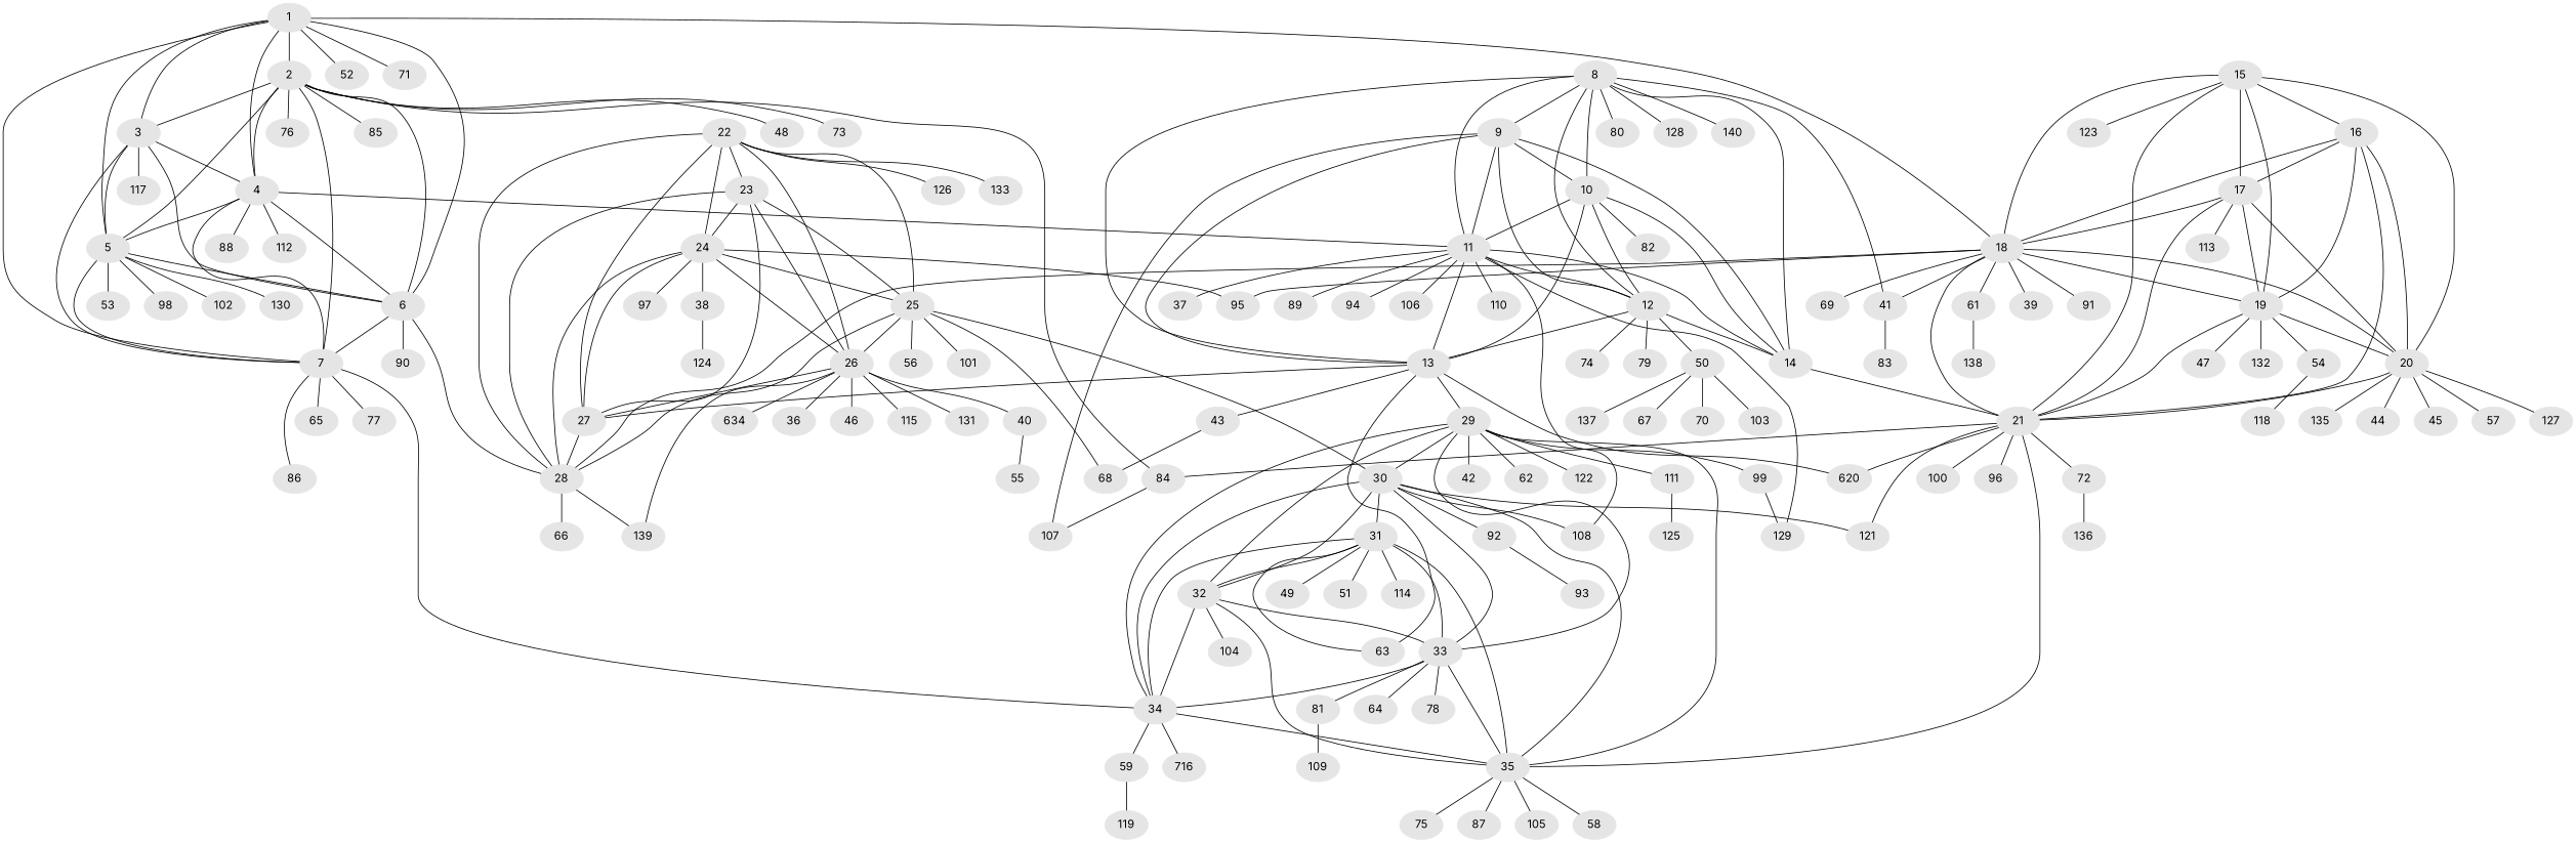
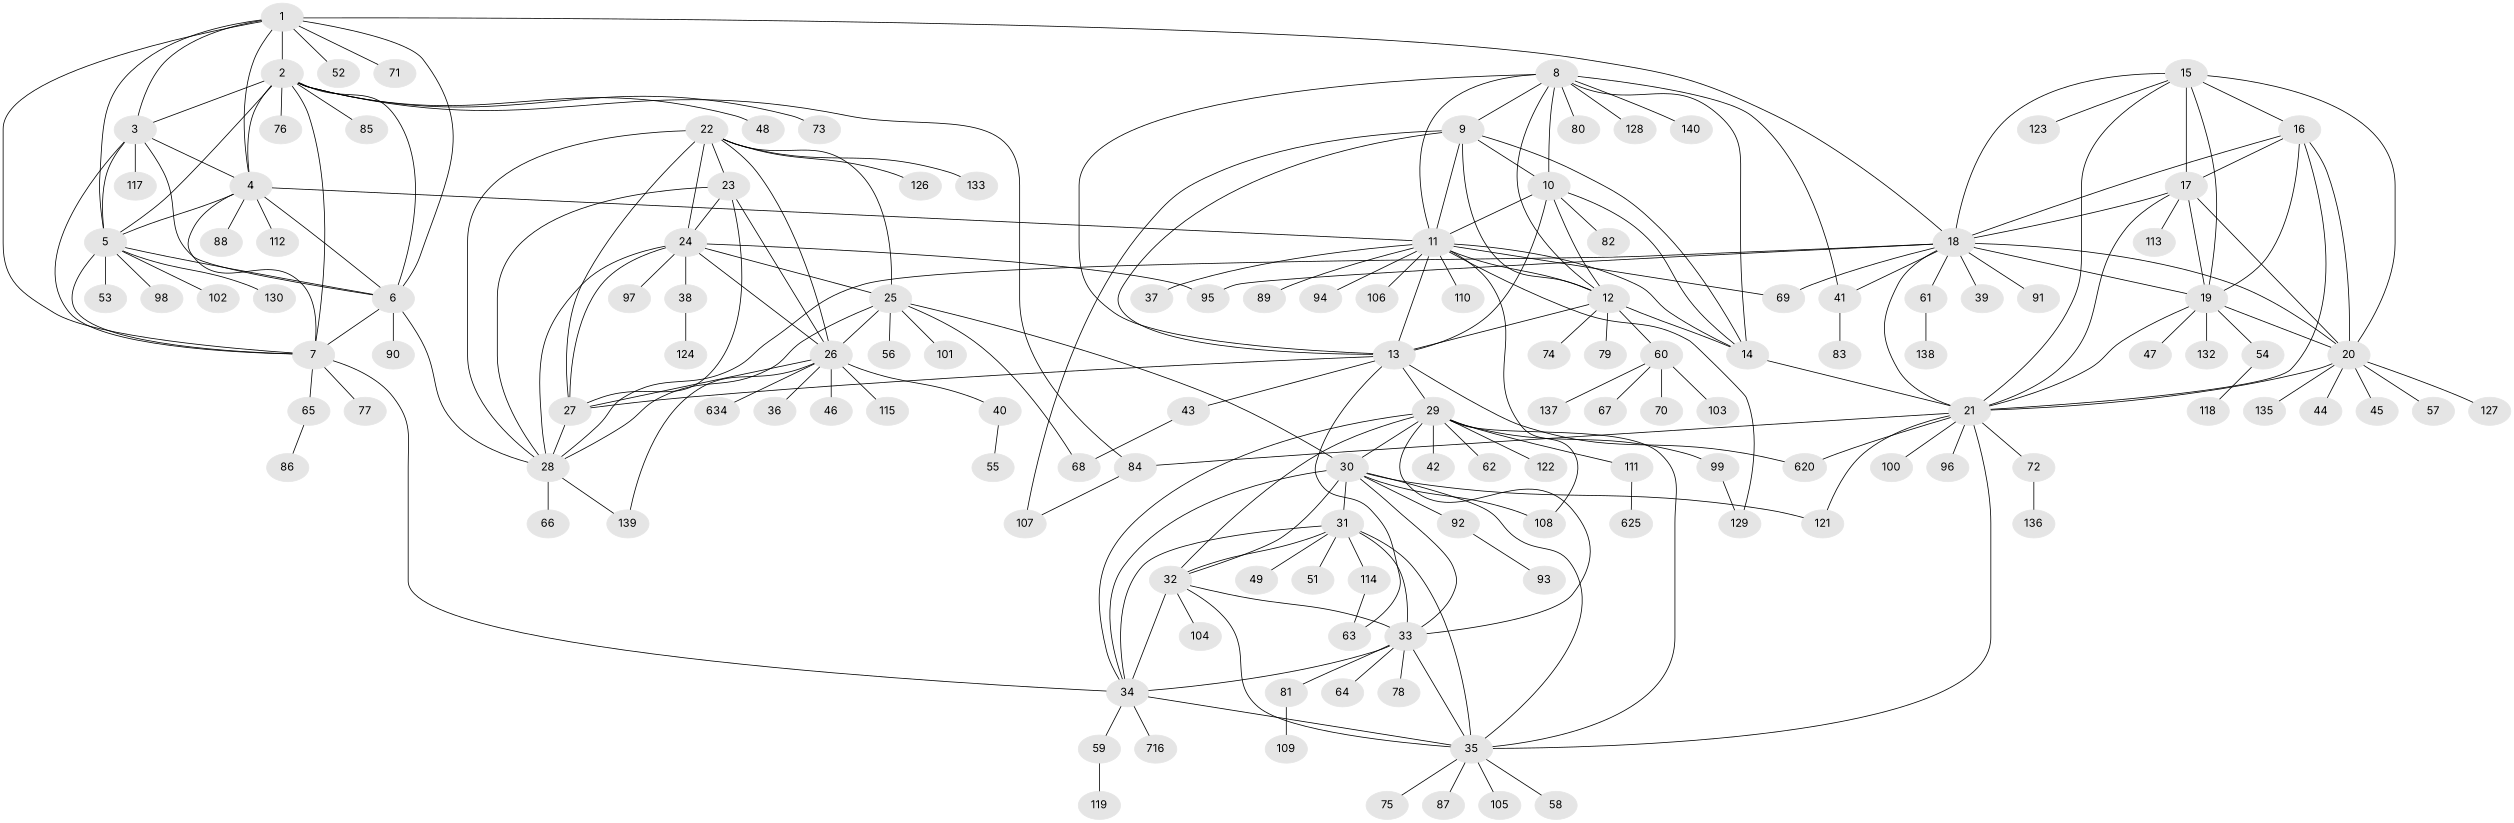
  graph {
    fontname=Inter
    node [color=gray90 fontname=Inter style=filled]
    edge [fontname=Inter]
    1
    2
    3
    4
    5
    6
    7
    18
    52
    71
    48
    73
    76
    84
    85
    117
    11
    88
    112
    53
    98
    102
    130
    28
    90
    34
    65
    77
    86
    41
    69
    21
    19
    20
    39
    61
    91
    95
    107
    12
    13
    14
    37
    89
    94
    106
    108
    110
    129
    66
    139
    35
    59
    n54 [label=716]
    8
    9
    10
    80
    128
    140
    82
-   60 [label=50]
+   60
    74
    79
    27
    29
    43
    63
    n69 [label=620]
    83
    67
    70
    103
    137
    30
    32
    33
    42
    62
    99
    111
    122
    68
    72
    100
    121
    96
    15
    16
    17
    123
    113
    47
    54
    132
    44
    45
    57
    127
    135
    138
    118
    58
    75
    87
    105
    136
    22
    23
    24
    25
    26
    126
    133
    38
    97
    56
    101
    36
    40
    46
    115
-   131
    n124 [label=634]
    124
    31
    92
    55
    49
    51
    114
    104
    64
    78
    81
-   125
+   125 [label=625]
    93
    109
    119
    1 -- 2
    1 -- 3
    1 -- 4
    1 -- 5
    1 -- 6
    1 -- 7
    1 -- 18
    1 -- 52
    1 -- 71
    2 -- 3
    2 -- 4
    2 -- 5
    2 -- 6
    2 -- 7
    2 -- 48
    2 -- 73
    2 -- 76
    2 -- 84
    2 -- 85
    3 -- 4
    3 -- 5
    3 -- 6
    3 -- 7
    3 -- 117
    4 -- 5
    4 -- 6
    4 -- 7
    4 -- 11
    4 -- 88
    4 -- 112
    5 -- 6
    5 -- 7
    5 -- 53
    5 -- 98
    5 -- 102
    5 -- 130
    6 -- 7
    6 -- 28
    6 -- 90
    7 -- 34
    7 -- 65
    7 -- 77
-   7 -- 86
+   65 -- 86
    18 -- 28
    18 -- 41
    18 -- 69
    18 -- 21
    18 -- 19
    18 -- 20
    18 -- 39
    18 -- 61
    18 -- 91
    18 -- 95
    84 -- 107
+   11 -- 69
    11 -- 12
    11 -- 13
    11 -- 14
    11 -- 37
    11 -- 89
    11 -- 94
    11 -- 106
    11 -- 108
    11 -- 110
    11 -- 129
    28 -- 66
    28 -- 139
    34 -- 35
    34 -- 59
    34 -- n54
    41 -- 83
    21 -- 84
    21 -- 35
    21 -- n69
    21 -- 72
    21 -- 100
    21 -- 121
    21 -- 96
    19 -- 21
    19 -- 20
    19 -- 47
    19 -- 54
    19 -- 132
    20 -- 21
    20 -- 44
    20 -- 45
    20 -- 57
    20 -- 127
    20 -- 135
    61 -- 138
    12 -- 13
    12 -- 14
    12 -- 60
    12 -- 74
    12 -- 79
    13 -- 27
    13 -- 29
    13 -- 43
    13 -- 63
    13 -- n69
    14 -- 21
    35 -- 58
    35 -- 75
    35 -- 87
    35 -- 105
    59 -- 119
    8 -- 11
    8 -- 41
    8 -- 12
    8 -- 13
    8 -- 14
    8 -- 9
    8 -- 10
    8 -- 80
    8 -- 128
    8 -- 140
    9 -- 11
    9 -- 107
    9 -- 12
    9 -- 13
    9 -- 14
    9 -- 10
    10 -- 11
    10 -- 12
    10 -- 13
    10 -- 14
    10 -- 82
    60 -- 67
    60 -- 70
    60 -- 103
    60 -- 137
    27 -- 28
    29 -- 34
    29 -- 35
    29 -- 30
    29 -- 32
    29 -- 33
    29 -- 42
    29 -- 62
    29 -- 99
    29 -- 111
    29 -- 122
    43 -- 68
    30 -- 34
    30 -- 108
    30 -- 35
    30 -- 32
    30 -- 33
    30 -- 121
    30 -- 31
    30 -- 92
    32 -- 34
    32 -- 35
    32 -- 33
    32 -- 104
    33 -- 34
    33 -- 35
    33 -- 64
    33 -- 78
    33 -- 81
    99 -- 129
    111 -- 125
    72 -- 136
    15 -- 18
    15 -- 21
    15 -- 19
    15 -- 20
    15 -- 16
    15 -- 17
    15 -- 123
    16 -- 18
    16 -- 21
    16 -- 19
    16 -- 20
    16 -- 17
    17 -- 18
    17 -- 21
    17 -- 19
    17 -- 20
    17 -- 113
    54 -- 118
    22 -- 28
    22 -- 27
    22 -- 23
    22 -- 24
    22 -- 25
    22 -- 26
    22 -- 126
    22 -- 133
    23 -- 28
    23 -- 27
    23 -- 24
-   23 -- 25
    23 -- 26
    24 -- 28
    24 -- 95
    24 -- 27
    24 -- 25
    24 -- 26
    24 -- 38
    24 -- 97
    25 -- 28
    25 -- 30
    25 -- 68
    25 -- 26
    25 -- 56
    25 -- 101
    26 -- 139
    26 -- 27
    26 -- 36
    26 -- 40
    26 -- 46
    26 -- 115
-   26 -- 131
    26 -- n124
    38 -- 124
    40 -- 55
    31 -- 34
    31 -- 35
-   31 -- 63
+   114 -- 63
    31 -- 32
    31 -- 33
    31 -- 49
    31 -- 51
    31 -- 114
    92 -- 93
    81 -- 109
  }
